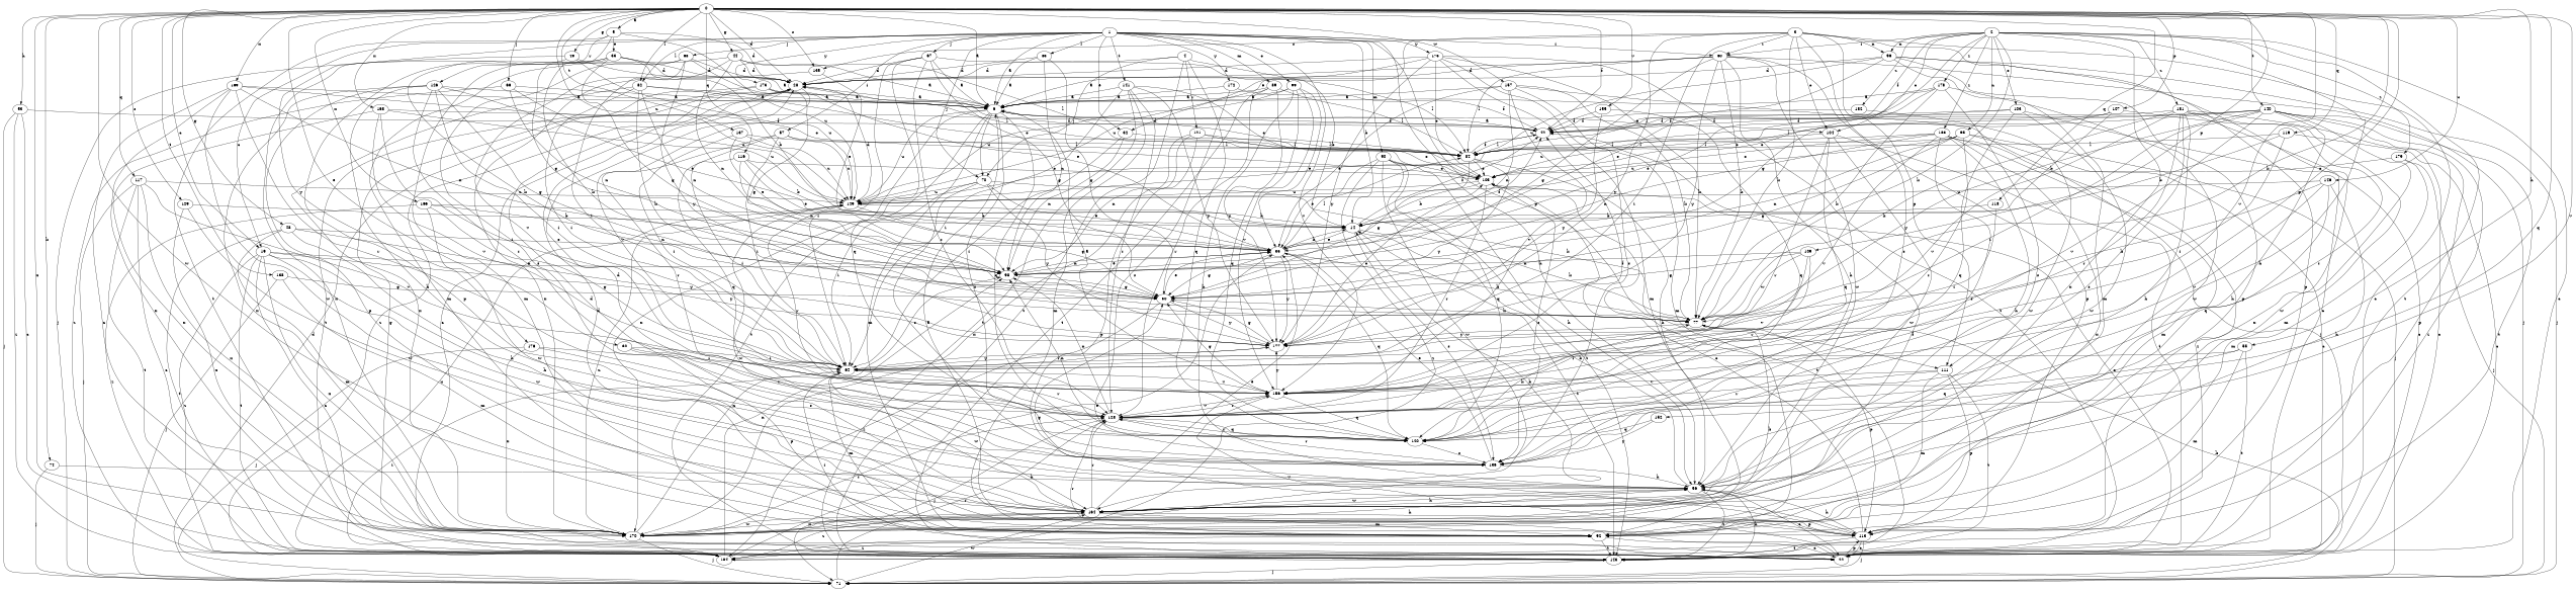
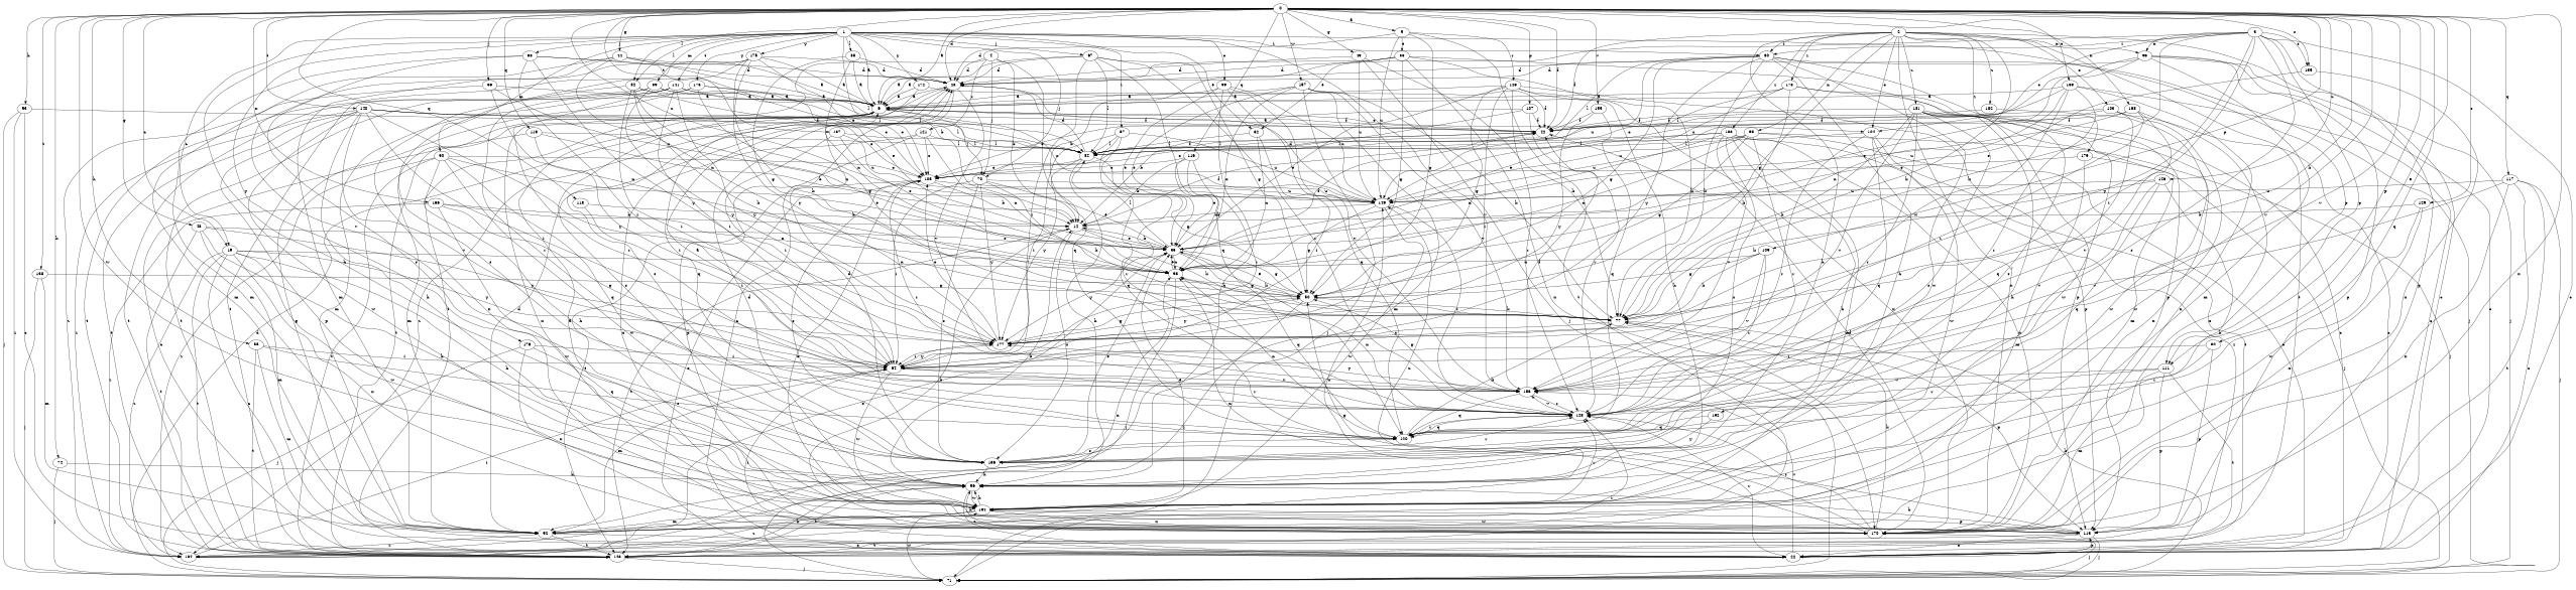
  strict digraph {
    0
    5
    6
    19
    28
    30
    42
    44
    48
    49
    53
    55
    66
    74
    77
    82
    107
    109
    111
    116
    117
    118
    119
    120
    129
    135
    137
    138
    140
    146
    149
    152
    155
    156
    157
    164
    166
    168
    169
    170
    50
    143
    33
    126
    70
    104
    136
    92
    56
    22
    177
    98
    184
    64
    113
    128
    84
    35
    71
    105
    95
    14
    1
    32
    57
    60
    67
    68
    83
    89
    90
    99
    141
    172
    173
    175
    176
    2
    96
    103
    178
    179
    181
    182
    183
    3
    4
    121
    0 -> 5 [label=a]
    0 -> 6 [label=a]
    0 -> 19 [label=c]
    0 -> 28 [label=d]
    0 -> 30 [label=e]
    0 -> 42 [label=f]
    0 -> 44 [label=g]
    0 -> 48 [label=g]
    0 -> 49 [label=g]
    0 -> 53 [label=h]
    0 -> 55 [label=h]
    0 -> 66 [label=j]
    0 -> 74 [label=k]
    0 -> 77 [label=k]
    0 -> 82 [label=l]
    0 -> 107 [label=p]
    0 -> 109 [label=p]
    0 -> 111 [label=p]
    0 -> 116 [label=q]
    0 -> 117 [label=q]
    0 -> 118 [label=q]
    0 -> 119 [label=q]
    0 -> 120 [label=q]
    0 -> 129 [label=s]
    0 -> 135 [label=s]
    0 -> 137 [label=t]
    0 -> 138 [label=t]
    0 -> 140 [label=t]
    0 -> 146 [label=u]
    0 -> 149 [label=u]
    0 -> 152 [label=v]
    0 -> 155 [label=v]
    0 -> 156 [label=v]
    0 -> 157 [label=w]
    0 -> 164 [label=w]
    0 -> 166 [label=x]
    0 -> 168 [label=x]
    0 -> 169 [label=x]
    0 -> 170 [label=x]
    5 -> 28 [label=d]
    5 -> 149 [label=u]
    5 -> 50 [label=g]
    5 -> 143 [label=t]
    5 -> 33 [label=e]
    5 -> 126 [label=r]
    6 -> 42 [label=f]
    6 -> 120 [label=q]
    6 -> 149 [label=u]
    6 -> 170 [label=x]
    6 -> 143 [label=t]
    6 -> 70 [label=j]
    6 -> 104 [label=o]
    6 -> 136 [label=s]
    6 -> 92 [label=m]
    19 -> 164 [label=w]
    19 -> 170 [label=x]
    19 -> 143 [label=t]
    19 -> 56 [label=h]
    19 -> 22 [label=c]
    19 -> 177 [label=y]
    19 -> 98 [label=n]
    19 -> 184 [label=z]
    28 -> 6 [label=a]
    28 -> 156 [label=v]
    28 -> 22 [label=c]
    28 -> 184 [label=z]
    30 -> 64 [label=i]
    30 -> 113 [label=p]
    30 -> 128 [label=r]
    42 -> 6 [label=a]
    42 -> 84 [label=l]
    44 -> 6 [label=a]
    44 -> 28 [label=d]
    44 -> 156 [label=v]
    44 -> 92 [label=m]
    44 -> 98 [label=n]
    44 -> 84 [label=l]
    48 -> 143 [label=t]
    48 -> 92 [label=m]
    48 -> 56 [label=h]
    48 -> 177 [label=y]
    48 -> 35 [label=e]
    49 -> 28 [label=d]
    49 -> 77 [label=k]
    49 -> 149 [label=u]
    49 -> 71 [label=j]
    53 -> 42 [label=f]
    53 -> 22 [label=c]
    53 -> 184 [label=z]
    53 -> 71 [label=j]
    55 -> 120 [label=q]
    55 -> 143 [label=t]
    55 -> 92 [label=m]
    55 -> 64 [label=i]
    66 -> 6 [label=a]
    66 -> 149 [label=u]
    66 -> 98 [label=n]
    66 -> 184 [label=z]
    74 -> 56 [label=h]
    74 -> 71 [label=j]
    77 -> 177 [label=y]
    77 -> 113 [label=p]
    82 -> 6 [label=a]
    82 -> 77 [label=k]
    82 -> 170 [label=x]
    82 -> 98 [label=n]
    82 -> 64 [label=i]
    82 -> 105 [label=o]
    107 -> 42 [label=f]
    107 -> 128 [label=r]
    107 -> 105 [label=o]
    107 -> 14 [label=b]
-   109 -> 77 [label=w]
+   109 -> 77 [label=k]
    109 -> 156 [label=v]
    109 -> 50 [label=g]
    109 -> 98 [label=n]
    109 -> 128 [label=r]
    111 -> 156 [label=v]
    111 -> 143 [label=t]
    111 -> 92 [label=m]
    111 -> 113 [label=p]
    111 -> 128 [label=r]
    116 -> 98 [label=n]
    116 -> 64 [label=i]
    116 -> 35 [label=e]
    116 -> 105 [label=o]
    116 -> 14 [label=b]
    117 -> 149 [label=u]
    117 -> 156 [label=v]
    117 -> 170 [label=x]
    117 -> 143 [label=t]
    117 -> 22 [label=c]
    117 -> 71 [label=j]
    118 -> 64 [label=i]
    118 -> 14 [label=b]
    119 -> 22 [label=c]
    119 -> 64 [label=i]
    119 -> 84 [label=l]
    119 -> 14 [label=b]
    120 -> 77 [label=k]
    120 -> 136 [label=s]
    120 -> 98 [label=n]
    120 -> 128 [label=r]
    129 -> 164 [label=w]
    129 -> 170 [label=x]
    129 -> 14 [label=b]
    135 -> 170 [label=x]
    135 -> 35 [label=e]
    137 -> 149 [label=u]
    137 -> 64 [label=i]
    137 -> 84 [label=l]
    137 -> 35 [label=e]
    138 -> 50 [label=g]
    138 -> 92 [label=m]
    138 -> 71 [label=j]
    140 -> 42 [label=f]
    140 -> 156 [label=v]
    140 -> 164 [label=w]
    140 -> 143 [label=t]
    140 -> 56 [label=h]
    140 -> 177 [label=y]
    140 -> 184 [label=z]
    140 -> 64 [label=i]
    140 -> 113 [label=p]
    140 -> 84 [label=l]
    140 -> 105 [label=o]
    146 -> 77 [label=k]
    146 -> 120 [label=q]
    146 -> 149 [label=u]
    146 -> 156 [label=v]
    146 -> 56 [label=h]
    149 -> 28 [label=d]
    149 -> 164 [label=w]
    149 -> 50 [label=g]
    149 -> 128 [label=r]
    149 -> 14 [label=b]
    152 -> 120 [label=q]
    152 -> 136 [label=y]
    155 -> 42 [label=f]
    155 -> 120 [label=q]
    155 -> 177 [label=y]
    156 -> 6 [label=a]
    156 -> 42 [label=f]
    156 -> 120 [label=q]
    156 -> 50 [label=g]
    156 -> 177 [label=y]
    156 -> 128 [label=r]
    157 -> 6 [label=a]
    157 -> 77 [label=k]
    157 -> 156 [label=v]
    157 -> 92 [label=m]
    157 -> 98 [label=n]
    157 -> 35 [label=e]
    157 -> 71 [label=j]
    164 -> 28 [label=d]
    164 -> 170 [label=x]
    164 -> 92 [label=m]
    164 -> 56 [label=h]
    164 -> 184 [label=z]
    164 -> 113 [label=p]
    164 -> 128 [label=r]
    164 -> 35 [label=e]
    166 -> 164 [label=w]
    166 -> 98 [label=n]
    166 -> 184 [label=z]
    166 -> 64 [label=g]
    166 -> 14 [label=b]
    168 -> 42 [label=f]
    168 -> 149 [label=u]
    168 -> 156 [label=v]
    168 -> 170 [label=x]
    168 -> 64 [label=i]
    169 -> 6 [label=a]
-   169 -> 164 [label=w]
+   169 -> 177 [label=w]
    169 -> 170 [label=x]
    169 -> 22 [label=c]
    169 -> 98 [label=n]
    169 -> 128 [label=r]
    169 -> 105 [label=o]
    170 -> 42 [label=f]
    170 -> 77 [label=k]
    170 -> 149 [label=u]
    170 -> 164 [label=w]
    170 -> 56 [label=h]
    170 -> 98 [label=n]
    170 -> 128 [label=r]
    170 -> 71 [label=j]
    170 -> 14 [label=b]
    50 -> 77 [label=k]
    50 -> 177 [label=y]
    50 -> 184 [label=z]
    50 -> 35 [label=e]
    143 -> 56 [label=h]
    143 -> 71 [label=j]
    33 -> 6 [label=a]
    33 -> 28 [label=d]
    33 -> 77 [label=k]
    33 -> 170 [label=x]
    33 -> 50 [label=g]
    33 -> 113 [label=p]
    33 -> 14 [label=b]
    126 -> 6 [label=a]
    126 -> 170 [label=x]
    126 -> 50 [label=g]
    126 -> 56 [label=h]
    126 -> 64 [label=i]
    126 -> 113 [label=p]
    126 -> 128 [label=r]
    126 -> 35 [label=e]
    70 -> 77 [label=k]
    70 -> 149 [label=u]
    70 -> 136 [label=s]
    70 -> 177 [label=y]
    70 -> 64 [label=i]
    70 -> 35 [label=e]
    104 -> 120 [label=q]
    104 -> 164 [label=w]
    104 -> 143 [label=t]
    104 -> 128 [label=r]
    104 -> 84 [label=l]
    136 -> 28 [label=d]
    136 -> 56 [label=h]
    136 -> 128 [label=r]
    136 -> 35 [label=e]
    92 -> 28 [label=d]
    92 -> 143 [label=t]
    92 -> 22 [label=c]
    92 -> 184 [label=z]
    56 -> 164 [label=w]
    56 -> 143 [label=t]
    56 -> 22 [label=c]
    56 -> 14 [label=b]
    22 -> 156 [label=v]
    22 -> 64 [label=i]
    22 -> 113 [label=p]
    22 -> 128 [label=r]
    22 -> 105 [label=o]
    177 -> 50 [label=g]
    177 -> 64 [label=i]
    177 -> 105 [label=o]
    98 -> 50 [label=g]
    98 -> 35 [label=e]
    184 -> 149 [label=u]
    184 -> 98 [label=n]
    184 -> 64 [label=i]
    184 -> 35 [label=e]
    64 -> 156 [label=v]
    64 -> 164 [label=w]
    64 -> 92 [label=m]
    64 -> 177 [label=y]
    64 -> 128 [label=r]
    113 -> 6 [label=a]
    113 -> 50 [label=g]
    113 -> 143 [label=t]
    113 -> 56 [label=h]
    113 -> 22 [label=c]
    113 -> 71 [label=j]
    113 -> 105 [label=o]
    128 -> 120 [label=q]
    128 -> 156 [label=v]
    128 -> 98 [label=n]
-   128 -> 71 [label=j]
+   98 -> 71 [label=j]
    84 -> 28 [label=d]
    84 -> 42 [label=f]
    84 -> 50 [label=g]
    84 -> 56 [label=h]
    84 -> 177 [label=y]
    84 -> 105 [label=o]
    35 -> 42 [label=f]
    35 -> 77 [label=k]
    35 -> 120 [label=q]
    35 -> 50 [label=g]
    35 -> 177 [label=y]
    35 -> 98 [label=n]
    35 -> 84 [label=l]
    35 -> 14 [label=b]
    71 -> 28 [label=d]
    71 -> 77 [label=k]
    71 -> 164 [label=w]
    71 -> 128 [label=r]
    105 -> 149 [label=u]
    105 -> 143 [label=t]
    105 -> 136 [label=s]
    105 -> 128 [label=r]
    105 -> 14 [label=b]
    95 -> 149 [label=u]
    95 -> 50 [label=g]
    95 -> 22 [label=c]
    95 -> 98 [label=n]
    95 -> 128 [label=r]
    95 -> 84 [label=l]
    95 -> 71 [label=j]
    14 -> 42 [label=f]
    14 -> 77 [label=k]
    14 -> 143 [label=t]
    14 -> 136 [label=s]
    14 -> 35 [label=e]
    1 -> 6 [label=a]
    1 -> 19 [label=c]
    1 -> 82 [label=l]
    1 -> 111 [label=p]
    1 -> 156 [label=v]
    1 -> 70 [label=j]
    1 -> 56 [label=h]
    1 -> 14 [label=b]
    1 -> 32 [label=e]
    1 -> 57 [label=i]
    1 -> 60 [label=i]
    1 -> 67 [label=j]
    1 -> 68 [label=j]
    1 -> 83 [label=l]
    1 -> 89 [label=m]
    1 -> 90 [label=m]
    1 -> 99 [label=o]
    1 -> 141 [label=t]
    1 -> 172 [label=y]
    1 -> 173 [label=y]
    1 -> 175 [label=y]
    1 -> 176 [label=y]
    32 -> 98 [label=n]
    32 -> 64 [label=i]
    32 -> 84 [label=l]
    57 -> 120 [label=q]
    57 -> 149 [label=u]
    57 -> 64 [label=i]
    57 -> 128 [label=r]
    57 -> 84 [label=l]
    60 -> 28 [label=d]
    60 -> 77 [label=k]
    60 -> 149 [label=u]
    60 -> 164 [label=w]
    60 -> 50 [label=g]
    60 -> 56 [label=h]
    60 -> 177 [label=y]
    60 -> 113 [label=p]
    60 -> 84 [label=l]
    60 -> 71 [label=j]
    67 -> 6 [label=a]
    67 -> 28 [label=d]
    67 -> 120 [label=q]
    67 -> 50 [label=g]
    67 -> 64 [label=i]
    67 -> 128 [label=r]
    67 -> 84 [label=l]
    68 -> 28 [label=d]
    68 -> 136 [label=s]
    68 -> 92 [label=m]
    68 -> 177 [label=y]
    68 -> 64 [label=i]
    68 -> 35 [label=e]
    83 -> 6 [label=a]
    83 -> 28 [label=d]
    83 -> 50 [label=g]
    83 -> 98 [label=n]
    89 -> 6 [label=a]
    89 -> 143 [label=t]
    89 -> 177 [label=y]
    89 -> 128 [label=r]
    89 -> 84 [label=l]
    90 -> 120 [label=q]
    90 -> 164 [label=w]
    90 -> 143 [label=t]
    90 -> 56 [label=h]
    90 -> 184 [label=z]
    90 -> 35 [label=e]
    90 -> 105 [label=o]
    99 -> 6 [label=a]
    99 -> 120 [label=q]
    99 -> 149 [label=u]
    99 -> 156 [label=v]
    99 -> 56 [label=h]
    99 -> 35 [label=e]
    141 -> 6 [label=a]
    141 -> 143 [label=t]
    141 -> 92 [label=m]
    141 -> 177 [label=y]
    141 -> 64 [label=i]
    141 -> 128 [label=r]
    141 -> 105 [label=o]
    172 -> 6 [label=a]
    172 -> 42 [label=f]
    172 -> 136 [label=s]
    173 -> 6 [label=a]
    173 -> 50 [label=g]
    173 -> 143 [label=t]
    173 -> 22 [label=g]
    173 -> 84 [label=l]
    175 -> 6 [label=a]
    175 -> 28 [label=d]
    175 -> 77 [label=k]
    175 -> 143 [label=t]
    175 -> 136 [label=s]
    175 -> 92 [label=m]
    175 -> 177 [label=y]
    175 -> 105 [label=o]
    176 -> 170 [label=x]
    176 -> 136 [label=s]
    176 -> 64 [label=i]
    176 -> 71 [label=j]
    2 -> 42 [label=f]
    2 -> 77 [label=k]
    2 -> 170 [label=x]
    2 -> 50 [label=g]
    2 -> 143 [label=t]
    2 -> 104 [label=o]
    2 -> 56 [label=h]
    2 -> 22 [label=c]
    2 -> 95 [label=n]
    2 -> 60 [label=i]
    2 -> 96 [label=n]
    2 -> 103 [label=o]
    2 -> 178 [label=z]
    2 -> 179 [label=z]
    2 -> 181 [label=z]
    2 -> 182 [label=z]
    2 -> 183 [label=z]
    96 -> 28 [label=d]
    96 -> 149 [label=u]
    96 -> 92 [label=m]
    96 -> 22 [label=c]
    96 -> 113 [label=p]
    96 -> 35 [label=e]
    96 -> 71 [label=j]
    103 -> 42 [label=f]
    103 -> 120 [label=q]
    103 -> 149 [label=u]
    103 -> 164 [label=w]
    103 -> 22 [label=c]
    178 -> 6 [label=a]
    178 -> 77 [label=k]
    178 -> 164 [label=w]
    178 -> 136 [label=s]
    178 -> 84 [label=l]
    178 -> 35 [label=e]
    179 -> 92 [label=m]
    179 -> 71 [label=j]
    179 -> 105 [label=o]
    181 -> 42 [label=f]
    181 -> 77 [label=k]
    181 -> 156 [label=v]
    181 -> 170 [label=x]
    181 -> 136 [label=s]
    181 -> 92 [label=m]
    181 -> 56 [label=h]
    181 -> 22 [label=c]
    181 -> 128 [label=r]
    182 -> 42 [label=f]
    182 -> 164 [label=w]
    183 -> 156 [label=v]
    183 -> 170 [label=x]
    183 -> 136 [label=s]
    183 -> 92 [label=m]
    183 -> 56 [label=h]
    183 -> 98 [label=n]
    183 -> 184 [label=z]
    183 -> 84 [label=l]
    183 -> 105 [label=o]
    3 -> 77 [label=k]
    3 -> 111 [label=p]
    3 -> 135 [label=s]
    3 -> 104 [label=o]
    3 -> 136 [label=s]
    3 -> 22 [label=c]
    3 -> 177 [label=y]
    3 -> 64 [label=i]
    3 -> 113 [label=p]
    3 -> 32 [label=e]
    3 -> 60 [label=i]
    3 -> 96 [label=n]
    4 -> 28 [label=d]
    4 -> 120 [label=q]
    4 -> 143 [label=t]
    4 -> 70 [label=j]
    4 -> 14 [label=b]
    4 -> 121 [label=r]
    121 -> 170 [label=x]
    121 -> 98 [label=n]
    121 -> 113 [label=p]
    121 -> 84 [label=l]
    121 -> 105 [label=o]
  }
